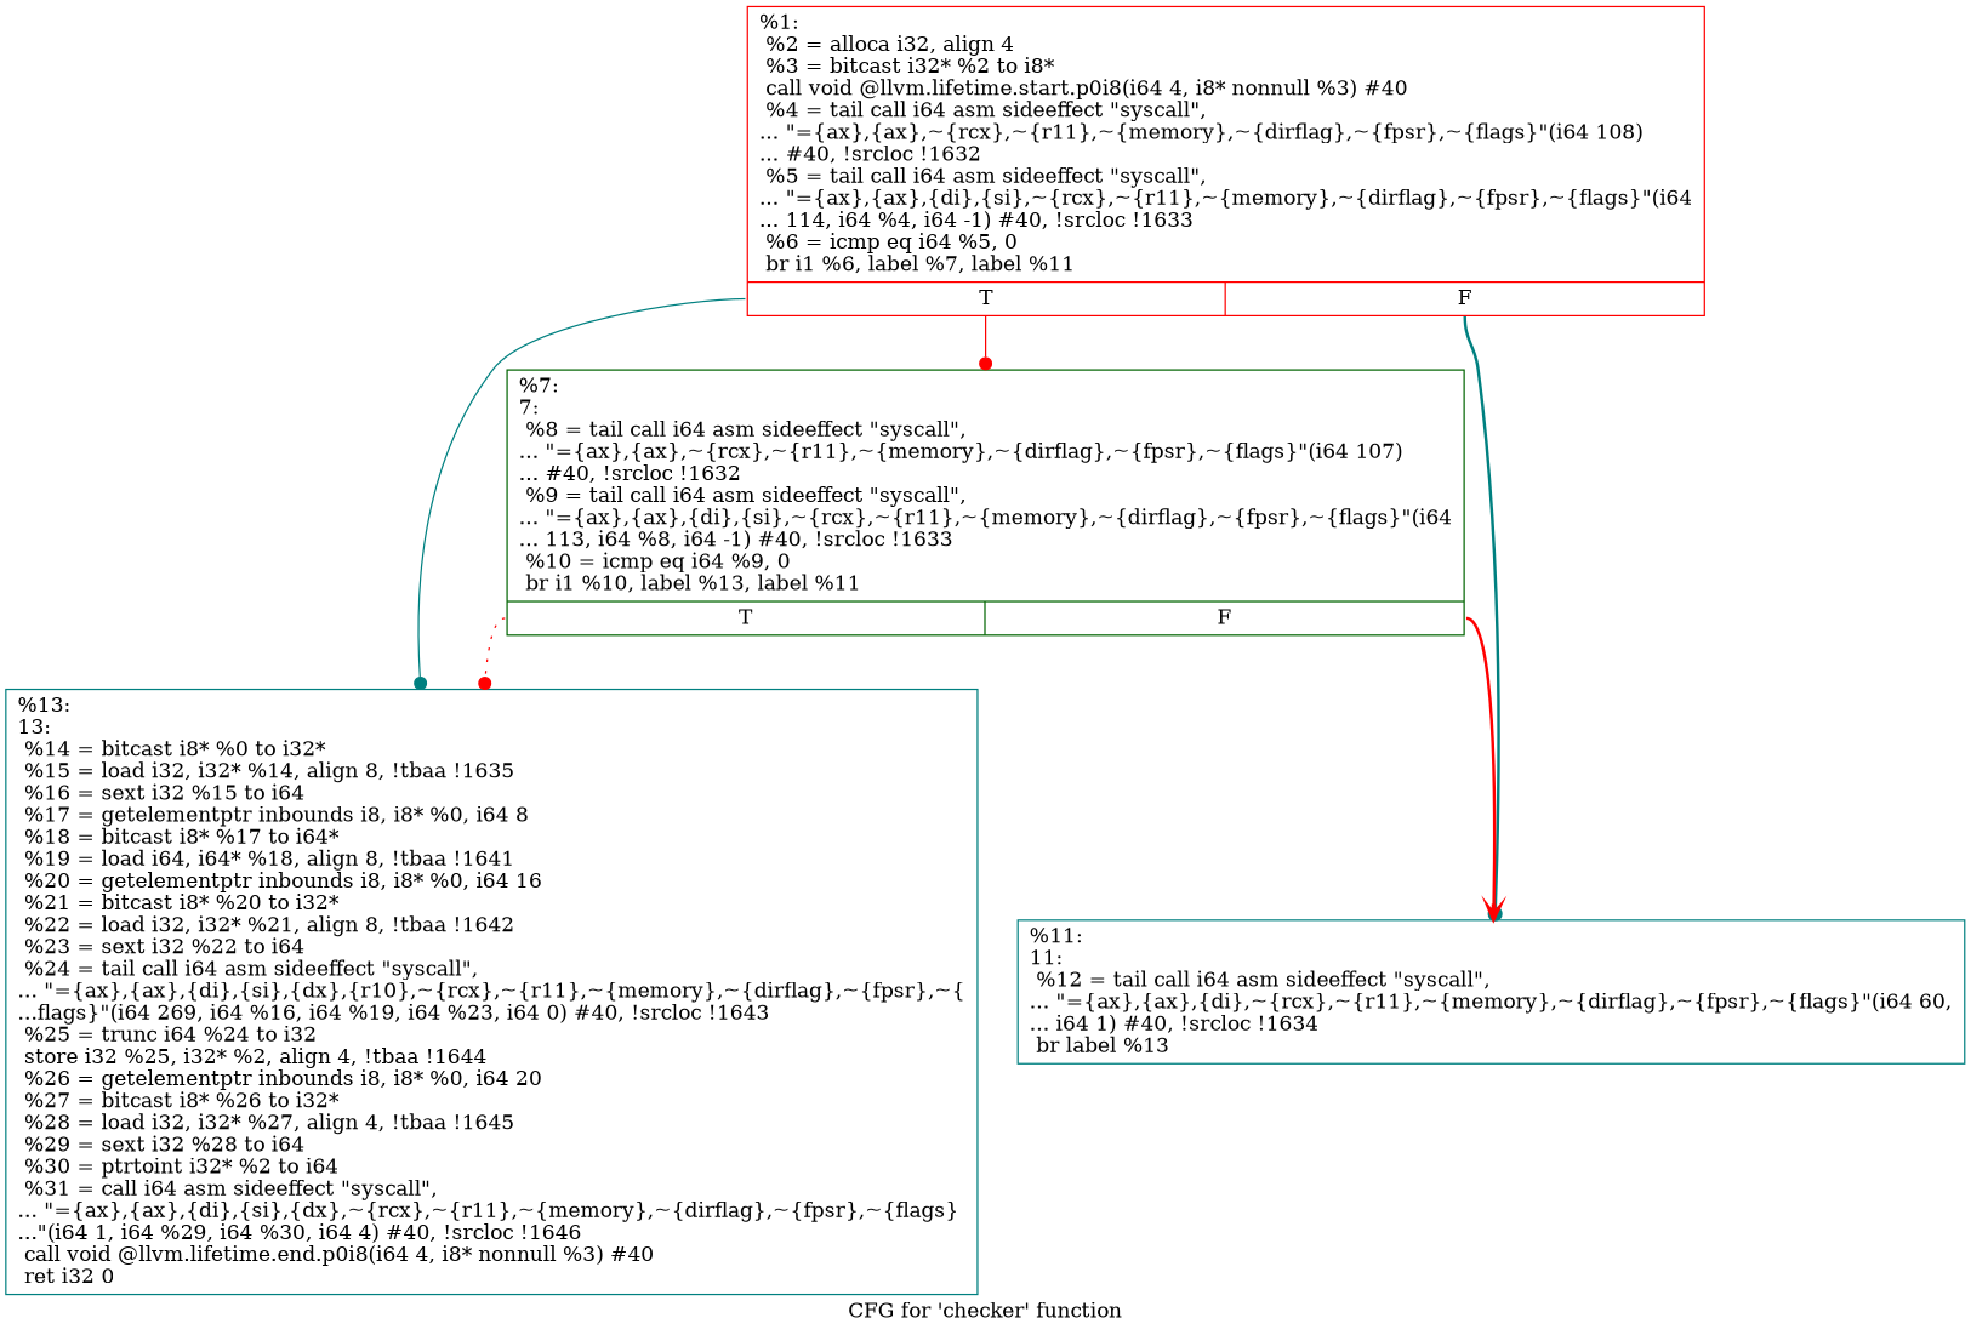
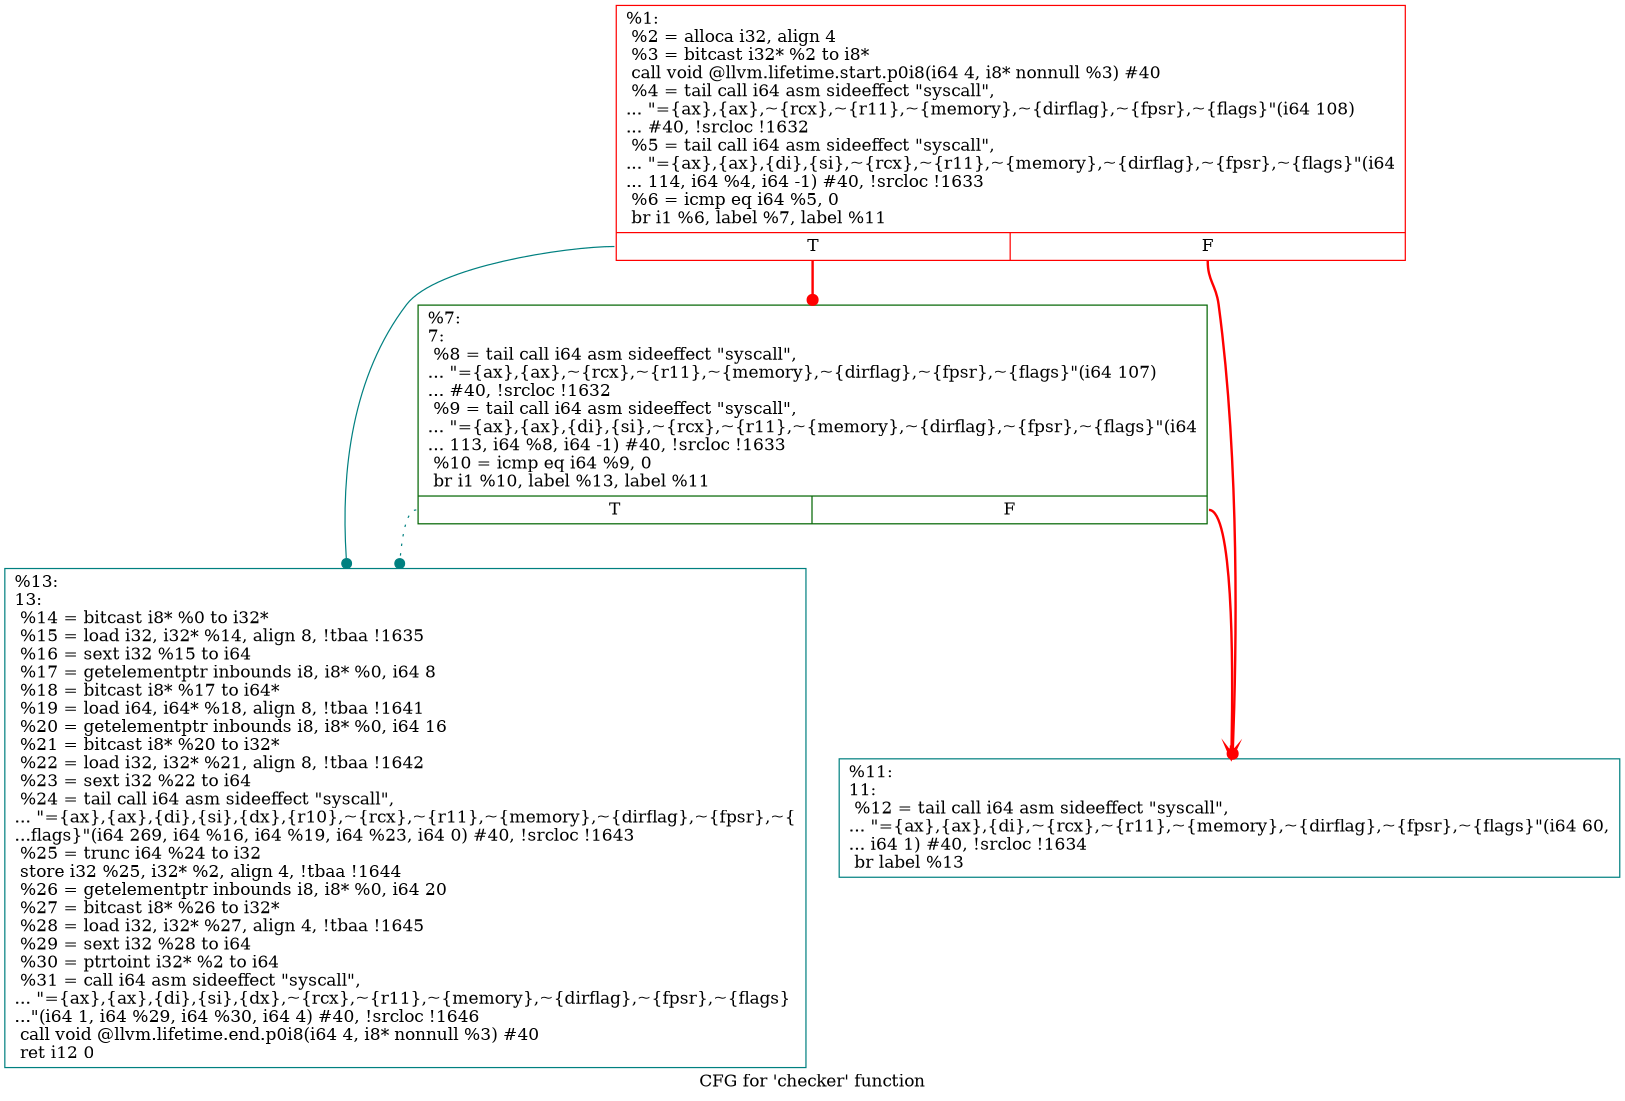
  digraph {
    label="CFG for 'checker' function"
    node [color=teal shape=record]
    edge [arrowhead=dot color=red style=solid tailport=s0]
    n1 [color=red label="{%1:\l  %2 = alloca i32, align 4\l  %3 = bitcast i32* %2 to i8*\l  call void @llvm.lifetime.start.p0i8(i64 4, i8* nonnull %3) #40\l  %4 = tail call i64 asm sideeffect \"syscall\",\l... \"=\{ax\},\{ax\},~\{rcx\},~\{r11\},~\{memory\},~\{dirflag\},~\{fpsr\},~\{flags\}\"(i64 108)\l... #40, !srcloc !1632\l  %5 = tail call i64 asm sideeffect \"syscall\",\l... \"=\{ax\},\{ax\},\{di\},\{si\},~\{rcx\},~\{r11\},~\{memory\},~\{dirflag\},~\{fpsr\},~\{flags\}\"(i64\l... 114, i64 %4, i64 -1) #40, !srcloc !1633\l  %6 = icmp eq i64 %5, 0\l  br i1 %6, label %7, label %11\l|{<s0>T|<s1>F}}"]
    n2 [color=darkgreen label="{%7:\l7:                                                \l  %8 = tail call i64 asm sideeffect \"syscall\",\l... \"=\{ax\},\{ax\},~\{rcx\},~\{r11\},~\{memory\},~\{dirflag\},~\{fpsr\},~\{flags\}\"(i64 107)\l... #40, !srcloc !1632\l  %9 = tail call i64 asm sideeffect \"syscall\",\l... \"=\{ax\},\{ax\},\{di\},\{si\},~\{rcx\},~\{r11\},~\{memory\},~\{dirflag\},~\{fpsr\},~\{flags\}\"(i64\l... 113, i64 %8, i64 -1) #40, !srcloc !1633\l  %10 = icmp eq i64 %9, 0\l  br i1 %10, label %13, label %11\l|{<s0>T|<s1>F}}"]
    n3 [label="{%11:\l11:                                               \l  %12 = tail call i64 asm sideeffect \"syscall\",\l... \"=\{ax\},\{ax\},\{di\},~\{rcx\},~\{r11\},~\{memory\},~\{dirflag\},~\{fpsr\},~\{flags\}\"(i64 60,\l... i64 1) #40, !srcloc !1634\l  br label %13\l}"]
-   n4 [label="{%13:\l13:                                               \l  %14 = bitcast i8* %0 to i32*\l  %15 = load i32, i32* %14, align 8, !tbaa !1635\l  %16 = sext i32 %15 to i64\l  %17 = getelementptr inbounds i8, i8* %0, i64 8\l  %18 = bitcast i8* %17 to i64*\l  %19 = load i64, i64* %18, align 8, !tbaa !1641\l  %20 = getelementptr inbounds i8, i8* %0, i64 16\l  %21 = bitcast i8* %20 to i32*\l  %22 = load i32, i32* %21, align 8, !tbaa !1642\l  %23 = sext i32 %22 to i64\l  %24 = tail call i64 asm sideeffect \"syscall\",\l... \"=\{ax\},\{ax\},\{di\},\{si\},\{dx\},\{r10\},~\{rcx\},~\{r11\},~\{memory\},~\{dirflag\},~\{fpsr\},~\{\l...flags\}\"(i64 269, i64 %16, i64 %19, i64 %23, i64 0) #40, !srcloc !1643\l  %25 = trunc i64 %24 to i32\l  store i32 %25, i32* %2, align 4, !tbaa !1644\l  %26 = getelementptr inbounds i8, i8* %0, i64 20\l  %27 = bitcast i8* %26 to i32*\l  %28 = load i32, i32* %27, align 4, !tbaa !1645\l  %29 = sext i32 %28 to i64\l  %30 = ptrtoint i32* %2 to i64\l  %31 = call i64 asm sideeffect \"syscall\",\l... \"=\{ax\},\{ax\},\{di\},\{si\},\{dx\},~\{rcx\},~\{r11\},~\{memory\},~\{dirflag\},~\{fpsr\},~\{flags\}\l...\"(i64 1, i64 %29, i64 %30, i64 4) #40, !srcloc !1646\l  call void @llvm.lifetime.end.p0i8(i64 4, i8* nonnull %3) #40\l  ret i32 0\l}"]
-   n1 -> n2
-   n1 -> n3 [color=teal style=bold tailport=s1]
+   n4 [label="{%13:\l13:                                               \l  %14 = bitcast i8* %0 to i32*\l  %15 = load i32, i32* %14, align 8, !tbaa !1635\l  %16 = sext i32 %15 to i64\l  %17 = getelementptr inbounds i8, i8* %0, i64 8\l  %18 = bitcast i8* %17 to i64*\l  %19 = load i64, i64* %18, align 8, !tbaa !1641\l  %20 = getelementptr inbounds i8, i8* %0, i64 16\l  %21 = bitcast i8* %20 to i32*\l  %22 = load i32, i32* %21, align 8, !tbaa !1642\l  %23 = sext i32 %22 to i64\l  %24 = tail call i64 asm sideeffect \"syscall\",\l... \"=\{ax\},\{ax\},\{di\},\{si\},\{dx\},\{r10\},~\{rcx\},~\{r11\},~\{memory\},~\{dirflag\},~\{fpsr\},~\{\l...flags\}\"(i64 269, i64 %16, i64 %19, i64 %23, i64 0) #40, !srcloc !1643\l  %25 = trunc i64 %24 to i32\l  store i32 %25, i32* %2, align 4, !tbaa !1644\l  %26 = getelementptr inbounds i8, i8* %0, i64 20\l  %27 = bitcast i8* %26 to i32*\l  %28 = load i32, i32* %27, align 4, !tbaa !1645\l  %29 = sext i32 %28 to i64\l  %30 = ptrtoint i32* %2 to i64\l  %31 = call i64 asm sideeffect \"syscall\",\l... \"=\{ax\},\{ax\},\{di\},\{si\},\{dx\},~\{rcx\},~\{r11\},~\{memory\},~\{dirflag\},~\{fpsr\},~\{flags\}\l...\"(i64 1, i64 %29, i64 %30, i64 4) #40, !srcloc !1646\l  call void @llvm.lifetime.end.p0i8(i64 4, i8* nonnull %3) #40\l  ret i12 0\l}"]
+   n1 -> n2 [style=bold]
+   n1 -> n3 [style=bold tailport=s1]
    n1 -> n4 [color=teal]
    n2 -> n3 [arrowhead=vee style=bold tailport=s1]
-   n2 -> n4 [style=dotted]
+   n2 -> n4 [color=teal style=dotted]
  }
